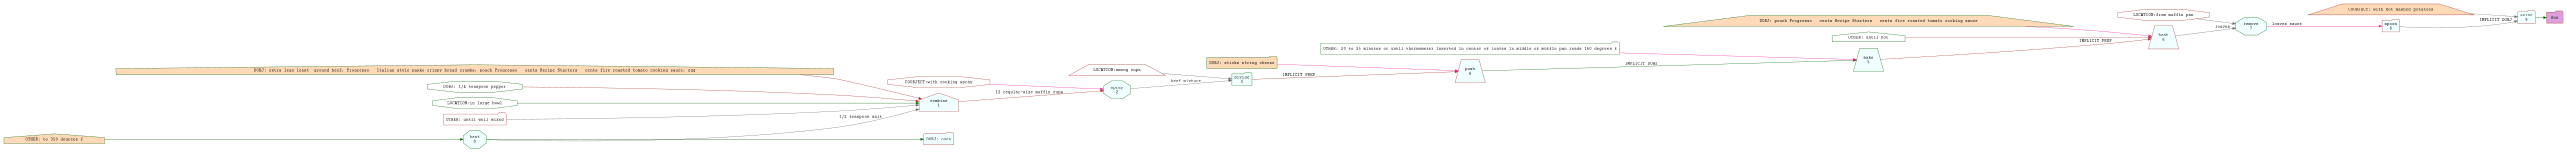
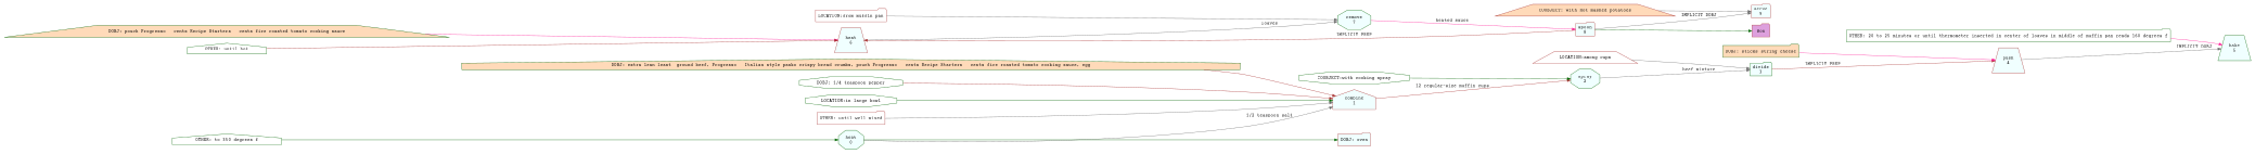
  digraph {
    fontname="Courier Prime"
    rankdir=LR
    node [color=darkgreen fillcolor=azure fontname="Courier Prime" shape=folder style=filled]
    edge [color=gray40 fontname="Courier Prime"]
    n1 [label="heat\n0" shape=octagon]
    n2 [color=brown label="combine\n1" shape=house]
    n3 [color=brown label="DOBJ: oven"]
    n4 [label="spray\n2" shape=octagon]
    n5 [label="divide\n3"]
    n6 [color=brown label="push\n4" shape=trapezium]
    n7 [label="bake\n5" shape=trapezium]
    n8 [color=brown label="heat\n6" shape=trapezium]
    n9 [label="remove\n7" shape=octagon]
    n10 [color=brown label="spoon\n8"]
    n11 [color=brown label="serve\n9"]
    n12 [color=brown fillcolor=plum label=Bon]
-   n13 [fillcolor=peachpuff label="OTHER: to 350 degrees f" shape=house]
+   n13 [fillcolor=white label="OTHER: to 350 degrees f" shape=house]
    n14 [fillcolor=peachpuff label="DOBJ: extra lean least  ground beef, Progresso   Italian style panko crispy bread crumbs, pouch Progresso   cents Recipe Starters   cents fire roasted tomato cooking sauce, egg" shape=house]
    n15 [fillcolor=white label="DOBJ: 1/4 teaspoon pepper" shape=octagon]
    n16 [fillcolor=white label="LOCATION:in large bowl" shape=octagon]
    n17 [color=brown fillcolor=white label="OTHER: until well mixed"]
-   n18 [color=brown fillcolor=white label="COOBJECT:with cooking spray" shape=octagon]
+   n18 [fillcolor=white label="COOBJECT:with cooking spray" shape=octagon]
    n19 [color=brown fillcolor=white label="LOCATION:among cups" shape=trapezium]
    n20 [fillcolor=peachpuff label="DOBJ: sticks string cheese"]
    n21 [fillcolor=white label="OTHER: 20 to 25 minutes or until thermometer inserted in center of loaves in middle of muffin pan reads 160 degrees f"]
    n22 [fillcolor=peachpuff label="DOBJ: pouch Progresso   cents Recipe Starters   cents fire roasted tomato cooking sauce" shape=trapezium]
    n23 [fillcolor=white label="OTHER: until hot" shape=house]
-   n24 [color=brown fillcolor=white label="LOCATION:from muffin pan" shape=octagon]
+   n24 [color=brown fillcolor=white label="LOCATION:from muffin pan"]
    n25 [color=brown fillcolor=peachpuff label="COOBJECT: with Hot mashed potatoes" shape=trapezium]
    n1 -> n2 [label="1/2 teaspoon salt"]
    n1 -> n3 [color=darkgreen]
    n2 -> n4 [color=brown label="12 regular-size muffin cups"]
    n4 -> n5 [label="beef mixture"]
    n5 -> n6 [color=brown label="IMPLICIT PREP"]
-   n6 -> n7 [color=darkgreen label="IMPLICIT DOBJ"]
-   n7 -> n8 [color=brown label="IMPLICIT PREP"]
+   n6 -> n7 [label="IMPLICIT DOBJ"]
+   n10 -> n8 [color=brown label="IMPLICIT PREP"]
    n8 -> n9 [label=loaves]
-   n9 -> n10 [color=deeppink label="loaves sauce"]
+   n9 -> n10 [color=deeppink label="heated sauce"]
    n10 -> n11 [label="IMPLICIT DOBJ"]
-   n11 -> n12 [color=darkgreen]
+   n10 -> n12 [color=darkgreen]
    n13 -> n1 [color=darkgreen]
    n14 -> n2 [color=brown]
    n15 -> n2 [color=brown]
    n16 -> n2 [color=darkgreen]
    n17 -> n2
-   n18 -> n4 [color=deeppink]
+   n18 -> n4 [color=darkgreen]
    n19 -> n5
    n20 -> n6 [color=deeppink]
    n21 -> n7 [color=deeppink]
    n22 -> n8 [color=deeppink]
    n23 -> n8 [color=brown]
    n24 -> n9
    n25 -> n11
  }
